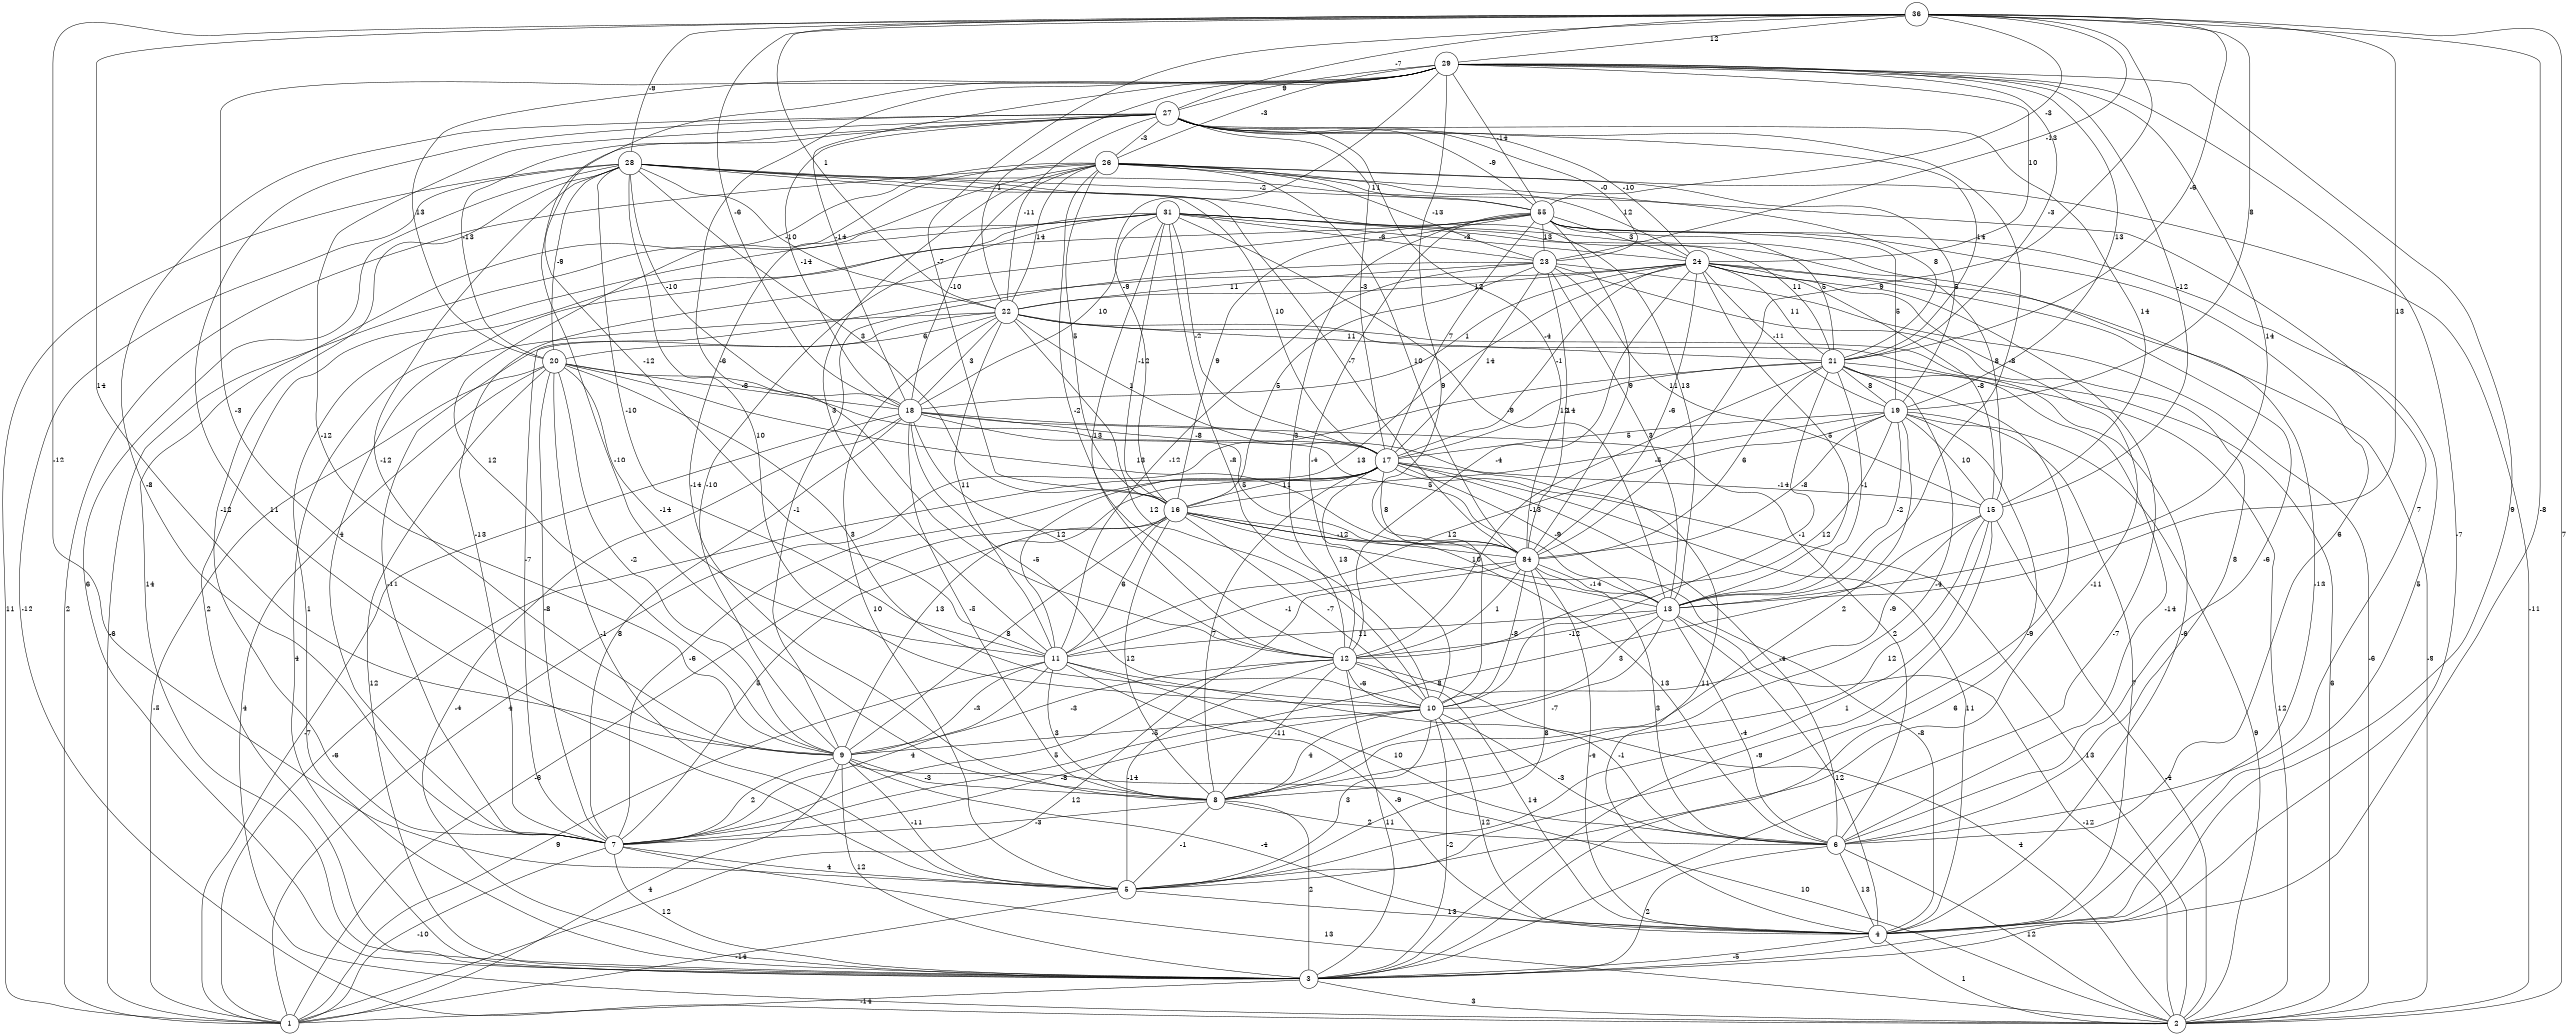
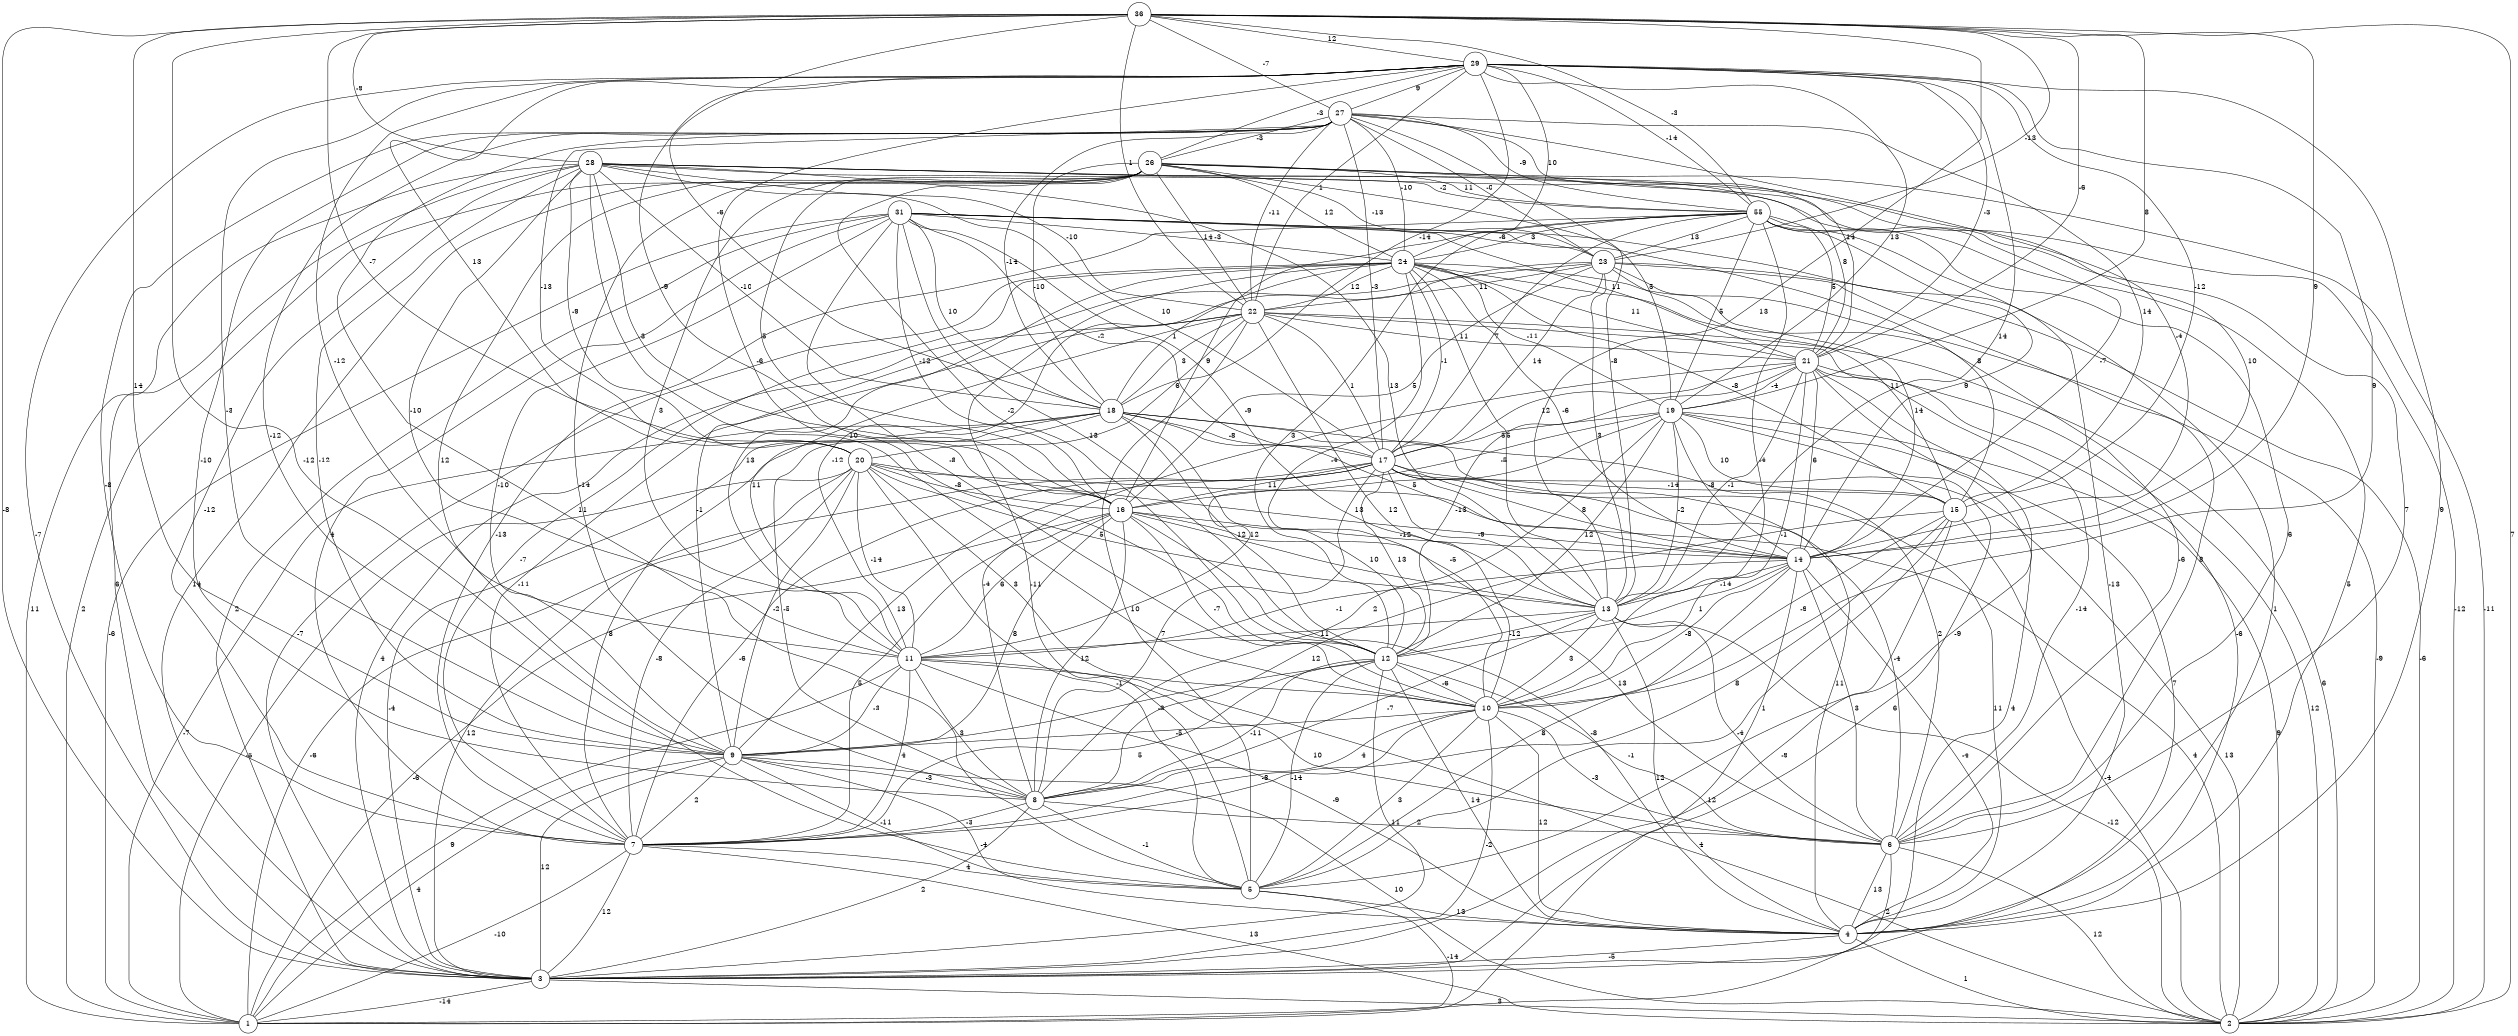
  graph {
    fontname="Helvetica,Arial,sans-serif"
    node [shape=circle]
    31
    1
    3
    4
    7
    9
    10
    12
    13
    15
    16
    17
    18
    21
    23
    24
    2
    5
    8
    6
    11
-   14 [label=84]
+   14
    19
    22
    20
    n26 [label=36]
    n27 [label=55]
    27
    28
    29
    26
    31 -- 1 [label=-6]
    31 -- 3 [label=2]
    31 -- 4 [label=-13]
    31 -- 7 [label=4]
    31 -- 9 [label=-10]
    31 -- 10 [label=-8]
    31 -- 12 [label=13]
    31 -- 13 [label=-9]
    31 -- 15 [label=8]
    31 -- 16 [label=-12]
    31 -- 17 [label=-2]
    31 -- 18 [label=10]
    31 -- 21 [label=11]
    31 -- 23 [label=-6]
    31 -- 24 [label=-3]
    3 -- 1 [label=-14]
    3 -- 2 [label=3]
    4 -- 3 [label=-5]
    4 -- 2 [label=1]
    7 -- 1 [label=-10]
    7 -- 3 [label=12]
    7 -- 2 [label=13]
    7 -- 5 [label=4]
    9 -- 1 [label=4]
    9 -- 3 [label=12]
    9 -- 4 [label=-4]
    9 -- 7 [label=2]
    9 -- 2 [label=10]
    9 -- 5 [label=-11]
    9 -- 8 [label=-3]
    10 -- 3 [label=-2]
    10 -- 4 [label=12]
    10 -- 7 [label=-8]
    10 -- 9 [label=-5]
    10 -- 5 [label=3]
    10 -- 8 [label=4]
    10 -- 6 [label=-3]
    12 -- 3 [label=11]
    12 -- 4 [label=14]
    12 -- 7 [label=5]
    12 -- 9 [label=-3]
    12 -- 10 [label=-6]
    12 -- 5 [label=-14]
    12 -- 8 [label=-11]
    12 -- 6 [label=-1]
    13 -- 4 [label=12]
    13 -- 10 [label=3]
    13 -- 12 [label=-12]
    13 -- 2 [label=-12]
    13 -- 8 [label=-7]
    13 -- 6 [label=-4]
    13 -- 11 [label=11]
    15 -- 3 [label=-9]
    15 -- 7 [label=8]
    15 -- 10 [label=-9]
    15 -- 2 [label=-4]
    15 -- 5 [label=1]
    15 -- 8 [label=12]
    16 -- 1 [label=-6]
    16 -- 4 [label=-8]
    16 -- 7 [label=5]
    16 -- 9 [label=8]
    16 -- 10 [label=-7]
    16 -- 13 [label=10]
    16 -- 8 [label=12]
    16 -- 6 [label=13]
    16 -- 11 [label=6]
    16 -- 14 [label=-12]
    17 -- 1 [label=-6]
    17 -- 4 [label=11]
    17 -- 7 [label=-6]
    17 -- 9 [label=13]
    17 -- 12 [label=13]
    17 -- 13 [label=-9]
    17 -- 15 [label=-14]
    17 -- 16 [label=11]
    17 -- 2 [label=13]
    17 -- 8 [label=7]
    17 -- 6 [label=-4]
    17 -- 14 [label=8]
    18 -- 1 [label=-7]
    18 -- 3 [label=-4]
    18 -- 4 [label=11]
    18 -- 7 [label=8]
    18 -- 10 [label=-5]
    18 -- 12 [label=12]
    18 -- 17 [label=-8]
    18 -- 8 [label=-5]
    18 -- 6 [label=2]
    18 -- 14 [label=5]
    21 -- 1 [label=4]
    21 -- 10 [label=-1]
    21 -- 12 [label=-13]
    21 -- 13 [label=-1]
    21 -- 17 [label=12]
    21 -- 2 [label=12]
    21 -- 5 [label=-9]
    21 -- 8 [label=-4]
    21 -- 6 [label=-14]
    21 -- 14 [label=6]
-   21 -- 19 [label=8]
+   21 -- 19 [label=-4]
    23 -- 9 [label=-1]
    23 -- 13 [label=3]
    23 -- 15 [label=11]
    23 -- 16 [label=5]
    23 -- 17 [label=14]
    23 -- 2 [label=-6]
    23 -- 6 [label=8]
    23 -- 11 [label=-12]
    23 -- 14 [label=14]
    23 -- 22 [label=11]
    24 -- 3 [label=-7]
    24 -- 7 [label=-7]
    24 -- 12 [label=-4]
    24 -- 13 [label=5]
    24 -- 15 [label=-8]
    24 -- 17 [label=-1]
    24 -- 18 [label=1]
    24 -- 21 [label=11]
    24 -- 2 [label=-9]
    24 -- 5 [label=-11]
    24 -- 6 [label=-6]
    24 -- 11 [label=13]
    24 -- 14 [label=-6]
    24 -- 19 [label=-11]
    24 -- 22 [label=12]
    5 -- 1 [label=-14]
    5 -- 4 [label=13]
    8 -- 3 [label=2]
    8 -- 7 [label=-3]
    8 -- 5 [label=-1]
    8 -- 6 [label=2]
    6 -- 3 [label=2]
    6 -- 4 [label=13]
    6 -- 2 [label=12]
    11 -- 1 [label=9]
    11 -- 4 [label=-9]
    11 -- 7 [label=4]
    11 -- 9 [label=-3]
    11 -- 2 [label=4]
    11 -- 8 [label=3]
    11 -- 6 [label=10]
    14 -- 1 [label=12]
    14 -- 4 [label=-4]
    14 -- 10 [label=-8]
    14 -- 12 [label=1]
    14 -- 13 [label=-14]
    14 -- 5 [label=8]
    14 -- 6 [label=3]
    14 -- 11 [label=-1]
    19 -- 3 [label=6]
    19 -- 4 [label=7]
    19 -- 12 [label=12]
    19 -- 13 [label=-2]
    19 -- 15 [label=10]
    19 -- 16 [label=-5]
    19 -- 17 [label=5]
    19 -- 2 [label=9]
    19 -- 8 [label=2]
    19 -- 11 [label=12]
    19 -- 14 [label=-8]
    22 -- 3 [label=4]
    22 -- 4 [label=-6]
    22 -- 7 [label=-11]
    22 -- 10 [label=12]
    22 -- 17 [label=1]
    22 -- 18 [label=3]
    22 -- 21 [label=11]
    22 -- 2 [label=6]
    22 -- 5 [label=10]
    22 -- 11 [label=11]
    22 -- 20 [label=6]
    20 -- 1 [label=-5]
    20 -- 3 [label=12]
    20 -- 7 [label=-8]
    20 -- 9 [label=-2]
    20 -- 10 [label=3]
    20 -- 13 [label=5]
-   20 -- 18 [label=-8]
+   20 -- 16 [label=-8]
    20 -- 2 [label=4]
    20 -- 5 [label=-1]
    20 -- 11 [label=-14]
    20 -- 14 [label=13]
    n26 -- 3 [label=-8]
    n26 -- 9 [label=14]
    n26 -- 13 [label=13]
    n26 -- 16 [label=-7]
    n26 -- 18 [label=-6]
    n26 -- 21 [label=-6]
    n26 -- 23 [label=-13]
    n26 -- 2 [label=7]
    n26 -- 5 [label=-12]
    n26 -- 14 [label=9]
    n26 -- 19 [label=8]
    n26 -- 22 [label=1]
    n26 -- n27 [label=-3]
    n26 -- 27 [label=-7]
    n26 -- 28 [label=-9]
    n26 -- 29 [label=12]
    n27 -- 3 [label=1]
    n27 -- 4 [label=5]
    n27 -- 7 [label=-13]
    n27 -- 10 [label=-4]
    n27 -- 12 [label=3]
    n27 -- 16 [label=9]
    n27 -- 17 [label=7]
    n27 -- 21 [label=5]
    n27 -- 23 [label=13]
    n27 -- 24 [label=3]
    n27 -- 6 [label=6]
    n27 -- 14 [label=9]
    n27 -- 19 [label=5]
    27 -- 7 [label=-8]
    27 -- 9 [label=-12]
    27 -- 13 [label=-8]
    27 -- 15 [label=14]
    27 -- 17 [label=-3]
    27 -- 18 [label=-14]
    27 -- 21 [label=14]
    27 -- 23 [label=-0]
    27 -- 24 [label=-10]
    27 -- 5 [label=11]
    27 -- 8 [label=-10]
    27 -- 14 [label=-4]
    27 -- 22 [label=-11]
    27 -- 20 [label=-13]
    27 -- n27 [label=-9]
    27 -- 26 [label=-3]
    28 -- 1 [label=11]
    28 -- 3 [label=6]
    28 -- 7 [label=-12]
    28 -- 9 [label=-12]
    28 -- 10 [label=10]
    28 -- 13 [label=13]
    28 -- 16 [label=3]
    28 -- 17 [label=10]
    28 -- 18 [label=-10]
    28 -- 2 [label=-12]
    28 -- 6 [label=7]
    28 -- 11 [label=-10]
    28 -- 14 [label=-7]
    28 -- 22 [label=-10]
    28 -- 20 [label=-9]
    28 -- n27 [label=-2]
    29 -- 3 [label=-7]
    29 -- 4 [label=9]
    29 -- 9 [label=-3]
    29 -- 10 [label=9]
    29 -- 12 [label=-6]
    29 -- 13 [label=14]
    29 -- 15 [label=-12]
    29 -- 16 [label=-9]
    29 -- 18 [label=-14]
    29 -- 21 [label=-3]
    29 -- 24 [label=10]
    29 -- 11 [label=-12]
    29 -- 19 [label=13]
    29 -- 22 [label=1]
    29 -- 20 [label=13]
    29 -- n27 [label=-14]
    29 -- 27 [label=9]
    29 -- 26 [label=-3]
    26 -- 1 [label=2]
    26 -- 3 [label=14]
    26 -- 9 [label=12]
    26 -- 12 [label=-2]
    26 -- 16 [label=5]
    26 -- 18 [label=-10]
    26 -- 21 [label=8]
    26 -- 23 [label=-13]
    26 -- 24 [label=12]
    26 -- 2 [label=-11]
    26 -- 8 [label=-14]
    26 -- 11 [label=3]
    26 -- 14 [label=10]
    26 -- 19 [label=5]
    26 -- 22 [label=14]
    26 -- n27 [label=11]
  }
